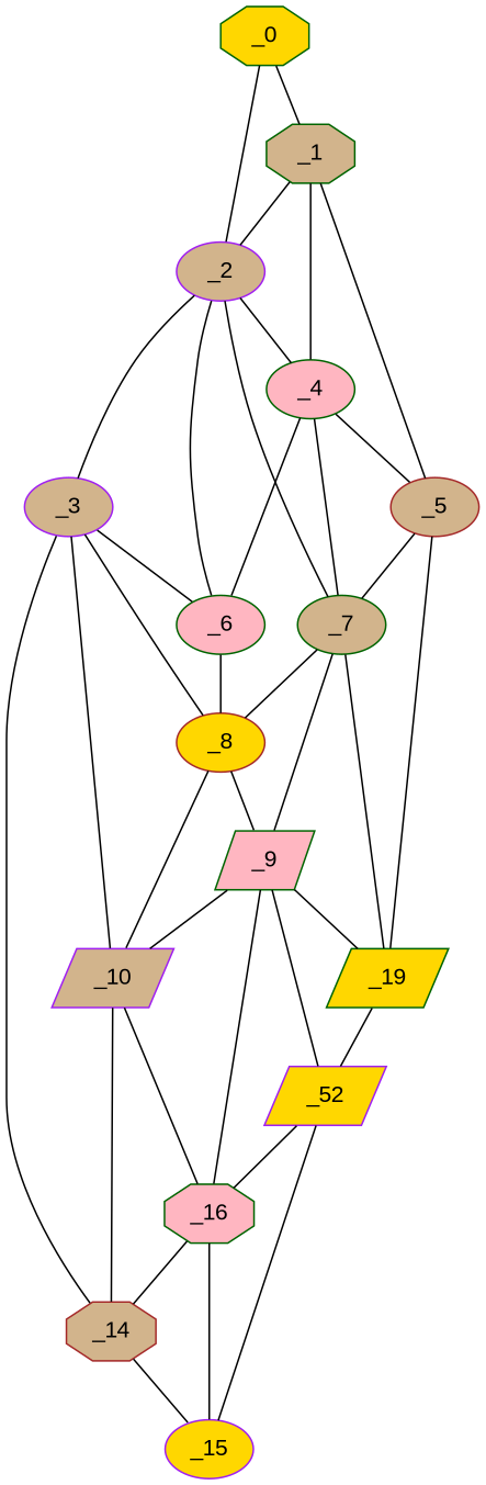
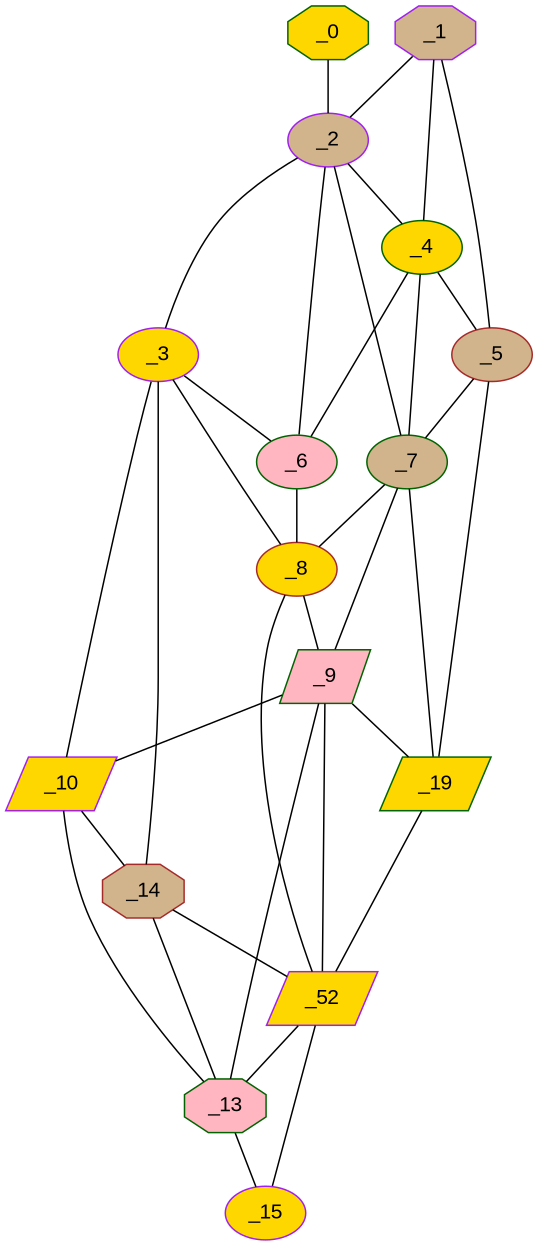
  graph {
    fontname="Liberation Sans"
    node [color=darkgreen fillcolor=gold fontname="Liberation Sans" shape=ellipse style=filled x=41 y=60]
    edge [fontname="Liberation Sans" valence=1]
    _0 [shape=octagon x=4]
-   _1 [fillcolor=tan shape=octagon x=21 y=100]
+   _1 [color=purple fillcolor=tan shape=octagon x=21 y=100]
    _2 [color=purple fillcolor=tan x=26 y=72]
-   _4 [fillcolor=lightpink y=78]
+   _4 [y=78]
    _5 [color=brown fillcolor=tan y=102]
-   _3 [color=purple fillcolor=tan x=39 y=24]
+   _3 [color=purple x=39 y=24]
    _6 [fillcolor=lightpink x=63 y=49]
    _7 [fillcolor=tan x=64 y=67]
    _8 [color=brown x=74 y=49]
-   _10 [color=purple fillcolor=tan shape=parallelogram x=88 y=44]
+   _10 [color=purple shape=parallelogram x=88 y=44]
    _14 [color=brown fillcolor=tan shape=octagon x=125 y=43]
    n12 [label=_19 shape=parallelogram x=88 y=91]
    _9 [fillcolor=lightpink shape=parallelogram x=87 y=71]
-   _13 [fillcolor=lightpink shape=octagon x=120 label=_16]
+   _13 [fillcolor=lightpink shape=octagon x=120]
    _15 [color=purple x=125 y=51]
    n16 [color=purple label=_52 shape=parallelogram x=118 y=80]
-   _0 -- _1
    _0 -- _2 [valence=2]
    _1 -- _2
    _1 -- _4 [valence=2]
    _1 -- _5
    _2 -- _4 [valence=2]
    _2 -- _3 [valence=2]
    _2 -- _6 [valence=2]
    _2 -- _7 [valence=2]
    _4 -- _5
    _4 -- _6
    _4 -- _7
    _5 -- _7 [valence=2]
    _5 -- n12
    _3 -- _6
    _3 -- _8 [valence=2]
    _3 -- _10 [valence=2]
    _3 -- _14
    _6 -- _8
    _7 -- _8 [valence=2]
    _7 -- n12 [valence=2]
    _7 -- _9
-   _8 -- _10 [valence=2]
+   _8 -- n16 [valence=2]
    _8 -- _9 [valence=2]
    _10 -- _14
    _10 -- _13 [valence=2]
-   _14 -- _15
+   _14 -- n16
    n12 -- n16
    _9 -- _10 [valence=2]
    _9 -- n12 [valence=2]
    _9 -- _13
    _9 -- n16 [valence=2]
    _13 -- _14
    _13 -- _15
    n16 -- _13 [valence=2]
    n16 -- _15
  }
